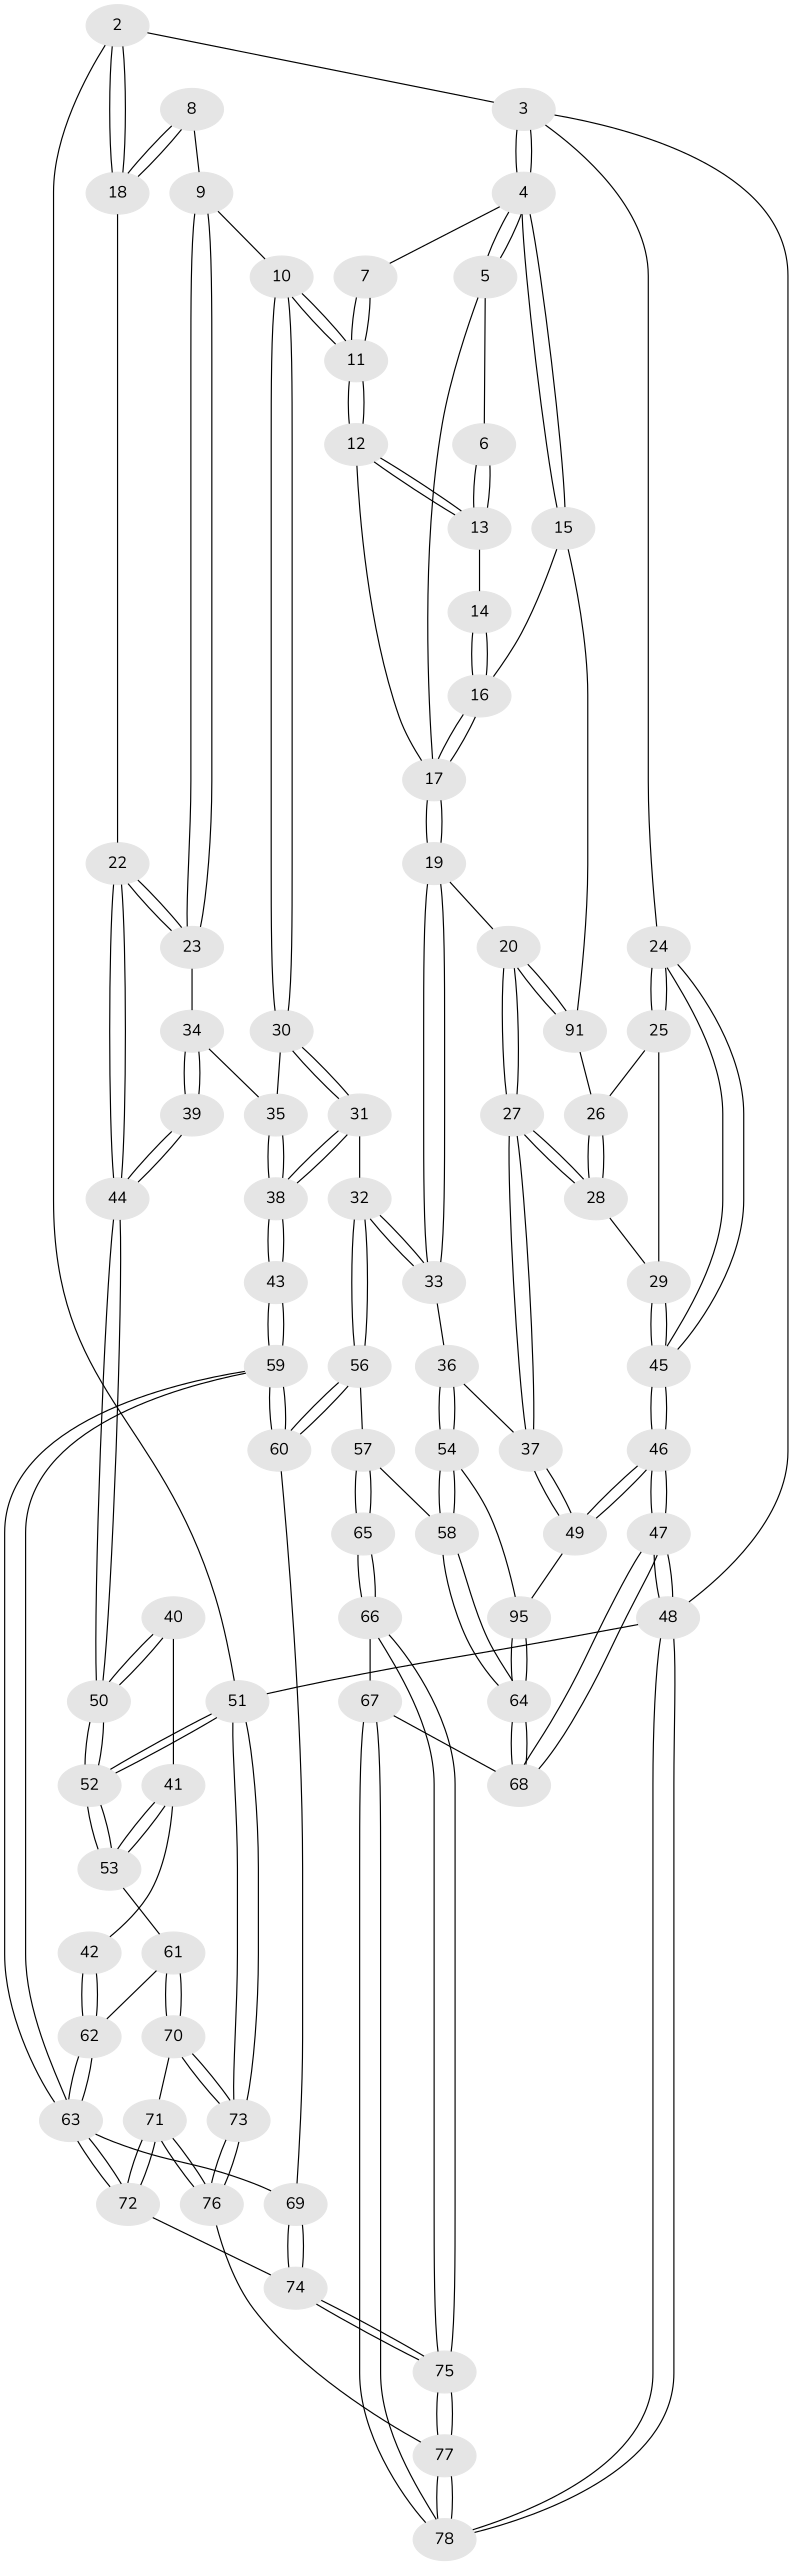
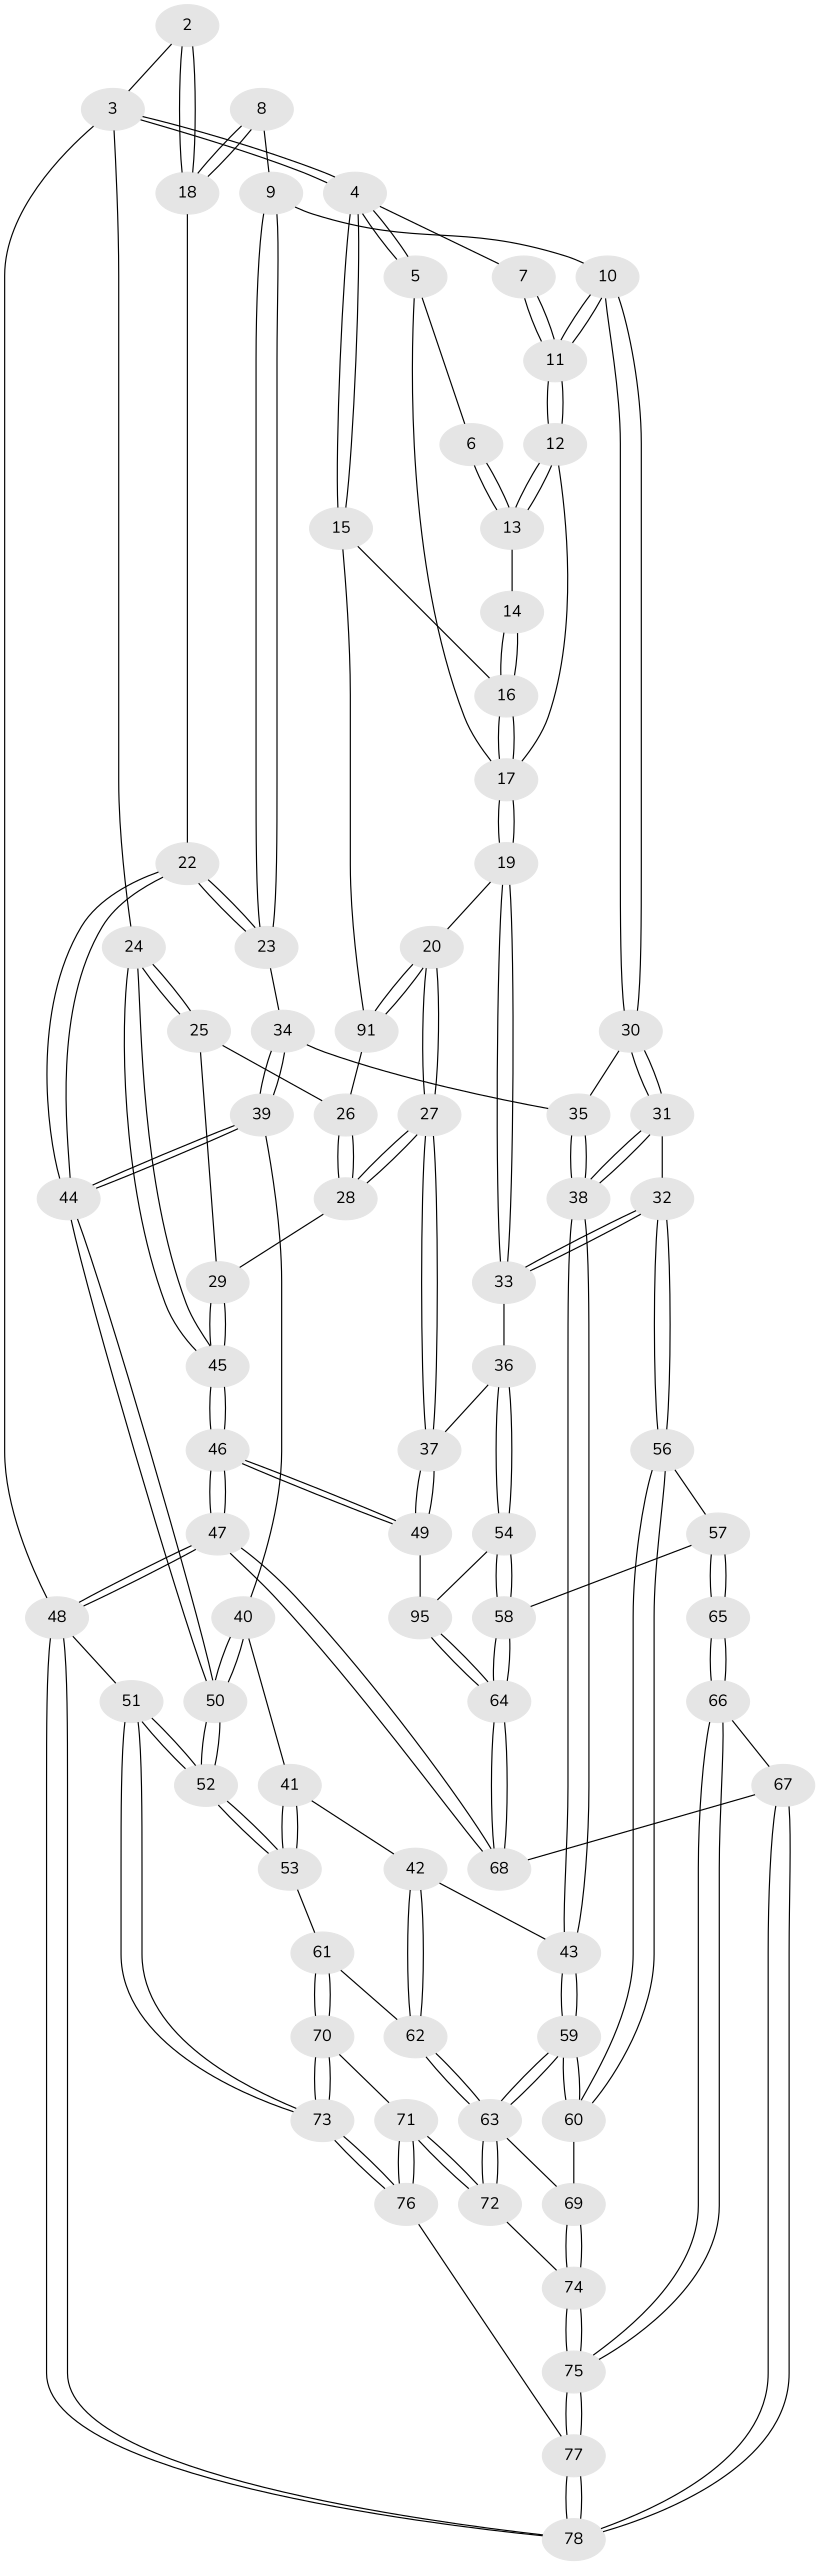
  graph {
    fontname=Nunito
    node [color=gray90 fontname=Nunito style=filled]
    edge [fontname=Nunito]
    2
    3
    18
    51
    8
    9
    4
    24
    48
    22
    52
    73
    5
    15
    7
    25
    45
    78
    6
    17
    16
    n22 [label=91]
    13
    14
    11
    12
    10
    23
    30
    34
    31
    35
    19
    26
    20
    33
    44
    27
    36
    28
    37
    50
    39
    29
    46
    49
    32
    38
    56
    43
    57
    60
    54
    40
    n55 [label=95]
    58
    59
    41
    42
    53
    62
    61
    63
    47
    68
    64
    76
    70
    65
    69
    66
    72
    74
    71
    67
    75
    77
    2 -- 3
    2 -- 18
    2 -- 18
-   2 -- 51
    3 -- 4
    3 -- 4
    3 -- 24
    3 -- 48
    18 -- 22
    51 -- 52
    51 -- 52
    51 -- 73
    51 -- 73
    8 -- 18
    8 -- 18
    8 -- 9
    9 -- 10
    9 -- 23
    9 -- 23
    4 -- 5
    4 -- 5
    4 -- 15
    4 -- 15
    4 -- 7
    24 -- 25
    24 -- 25
    24 -- 45
    24 -- 45
    48 -- 51
    48 -- 78
    48 -- 78
    22 -- 23
    22 -- 23
    22 -- 44
    22 -- 44
    52 -- 53
    52 -- 53
    73 -- 76
    73 -- 76
    5 -- 6
    5 -- 17
    15 -- 16
    15 -- n22
    7 -- 11
    7 -- 11
    25 -- 26
    25 -- 29
    45 -- 46
    45 -- 46
    6 -- 13
    6 -- 13
    17 -- 19
    17 -- 19
    16 -- 17
    16 -- 17
    n22 -- 26
    13 -- 14
    14 -- 16
    14 -- 16
    11 -- 12
    11 -- 12
    12 -- 17
    12 -- 13
    12 -- 13
    10 -- 11
    10 -- 11
    10 -- 30
    10 -- 30
    23 -- 34
    30 -- 31
    30 -- 31
    30 -- 35
    34 -- 35
    34 -- 39
    34 -- 39
    31 -- 32
    31 -- 38
    31 -- 38
    35 -- 38
    35 -- 38
    19 -- 20
    19 -- 33
    19 -- 33
    26 -- 28
    26 -- 28
    20 -- n22
    20 -- n22
    20 -- 27
    20 -- 27
    33 -- 36
    44 -- 50
    44 -- 50
    27 -- 28
    27 -- 28
    27 -- 37
    27 -- 37
    36 -- 37
    36 -- 54
    36 -- 54
    28 -- 29
    37 -- 49
    37 -- 49
    50 -- 52
    50 -- 52
    39 -- 44
    39 -- 44
+   39 -- 40
    29 -- 45
    29 -- 45
    46 -- 49
    46 -- 49
    46 -- 47
    46 -- 47
    49 -- n55
    32 -- 33
    32 -- 33
    32 -- 56
    32 -- 56
    38 -- 43
    38 -- 43
    56 -- 57
    56 -- 60
    56 -- 60
    43 -- 59
    43 -- 59
    57 -- 58
    57 -- 65
    57 -- 65
    60 -- 69
    54 -- n55
    54 -- 58
    54 -- 58
    40 -- 50
    40 -- 50
    40 -- 41
    n55 -- 64
    n55 -- 64
    58 -- 64
    58 -- 64
    59 -- 60
    59 -- 60
    59 -- 63
    59 -- 63
    41 -- 42
    41 -- 53
    41 -- 53
+   42 -- 43
    42 -- 62
    42 -- 62
    53 -- 61
    62 -- 63
    62 -- 63
    61 -- 62
    61 -- 70
    61 -- 70
    63 -- 69
    63 -- 72
    63 -- 72
    47 -- 48
    47 -- 48
    47 -- 68
    47 -- 68
    64 -- 68
    64 -- 68
    76 -- 77
    70 -- 73
    70 -- 73
    70 -- 71
    65 -- 66
    65 -- 66
    69 -- 74
    69 -- 74
    66 -- 67
    66 -- 75
    66 -- 75
    72 -- 74
    74 -- 75
    74 -- 75
    71 -- 76
    71 -- 76
    71 -- 72
    71 -- 72
    67 -- 78
    67 -- 78
    67 -- 68
    75 -- 77
    75 -- 77
    77 -- 78
    77 -- 78
  }
